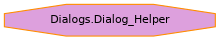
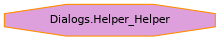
  digraph {
    rankdir=TB
-   n1 [color=darkorange fillcolor=plum fontname=Helvetica fontsize=10 height=0.2 label="Dialogs.Dialog_Helper" shape=octagon style=filled width=0.4]
+   n1 [color=darkorange fillcolor=plum fontname=Helvetica fontsize=10 height=0.2 label="Dialogs.Helper_Helper" shape=octagon style=filled width=0.4]
  }
